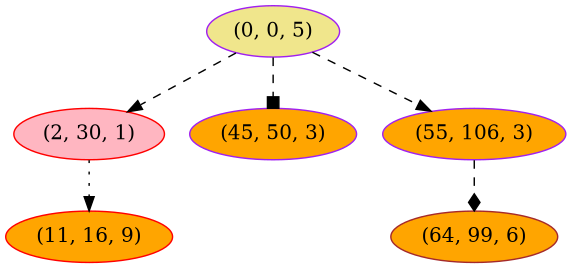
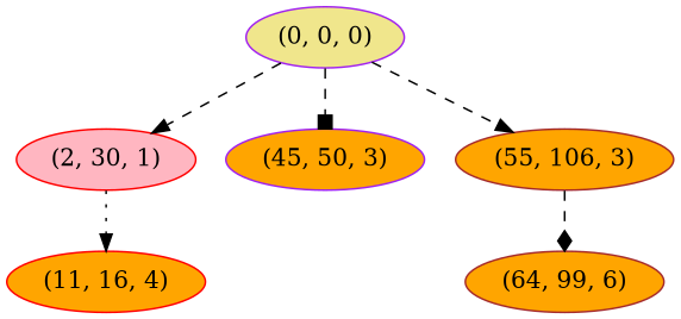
  digraph {
    fontname="DejaVu Serif"
    node [color=purple fillcolor=orange fontname="DejaVu Serif" style=filled]
    edge [arrowhead=normal fontname="DejaVu Serif" style=dashed]
-   "(0, 0, 0)" [fillcolor=khaki label="(0, 0, 5)"]
+   "(0, 0, 0)" [fillcolor=khaki]
    "(2, 30, 1)" [color=red fillcolor=lightpink]
    "(45, 50, 3)"
-   "(55, 106, 3)"
-   "(11, 16, 9)" [color=red]
+   "(55, 106, 3)" [color=brown]
+   "(11, 16, 9)" [color=red label="(11, 16, 4)"]
    "(64, 99, 6)" [color=brown]
    "(0, 0, 0)" -> "(2, 30, 1)"
    "(0, 0, 0)" -> "(45, 50, 3)" [arrowhead=box]
    "(0, 0, 0)" -> "(55, 106, 3)"
    "(2, 30, 1)" -> "(11, 16, 9)" [style=dotted]
    "(55, 106, 3)" -> "(64, 99, 6)" [arrowhead=diamond]
  }
